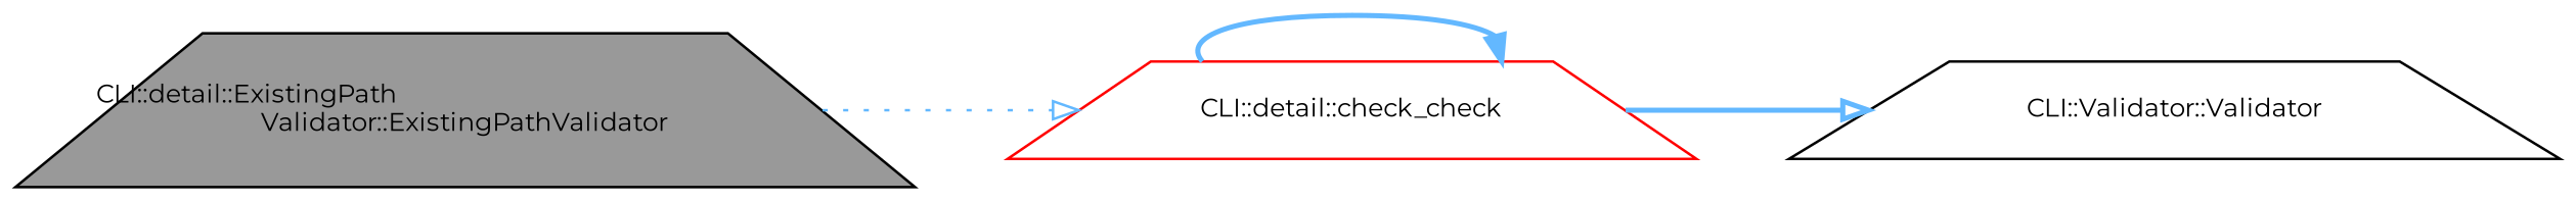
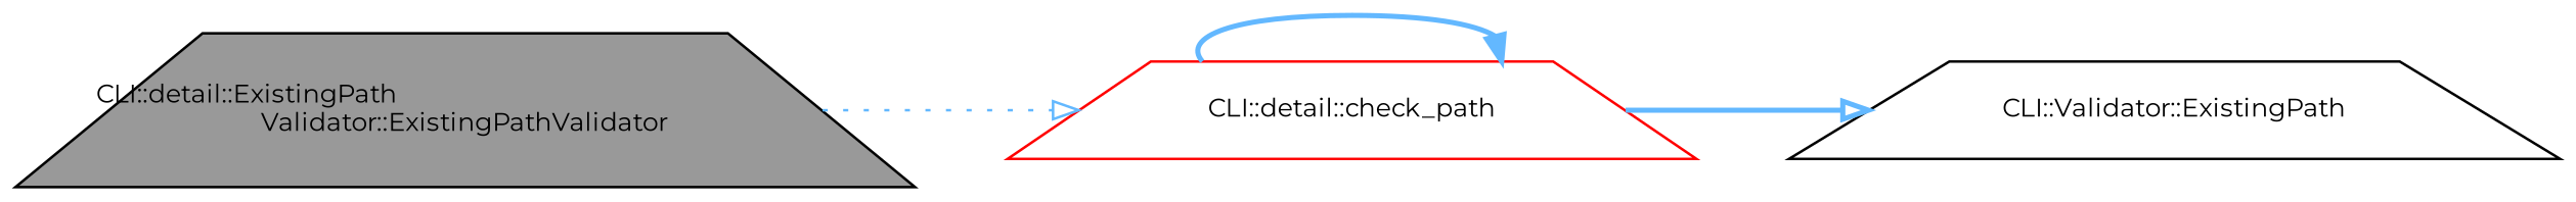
  digraph {
    fontname=Montserrat
    rankdir=LR
    node [color=black fillcolor=white fontname=Montserrat fontsize=10 shape=trapezium style=filled]
    edge [arrowhead=onormal color=steelblue1 fontname=Montserrat fontsize=10 labelfontname=Helvetica labelfontsize=10 style=bold]
    n1 [fillcolor=grey60 fontcolor=black height=0.2 label="CLI::detail::ExistingPath\lValidator::ExistingPathValidator" width=0.4]
-   n2 [color=red height=0.2 label="CLI::detail::check_check" width=0.4]
-   n3 [height=0.2 label="CLI::Validator::Validator" width=0.4]
+   n2 [color=red height=0.2 label="CLI::detail::check_path" width=0.4]
+   n3 [height=0.2 label="CLI::Validator::ExistingPath" width=0.4]
    n1 -> n2 [style=dotted]
    n2 -> n2 [arrowhead=normal]
    n2 -> n3
  }
